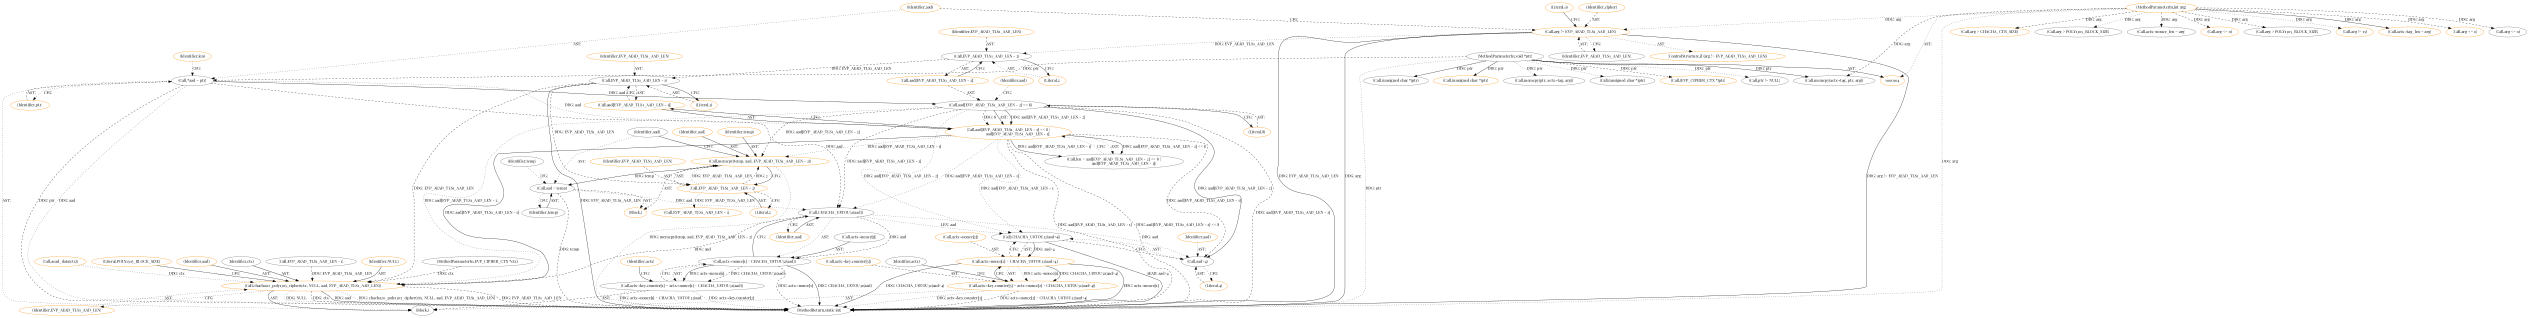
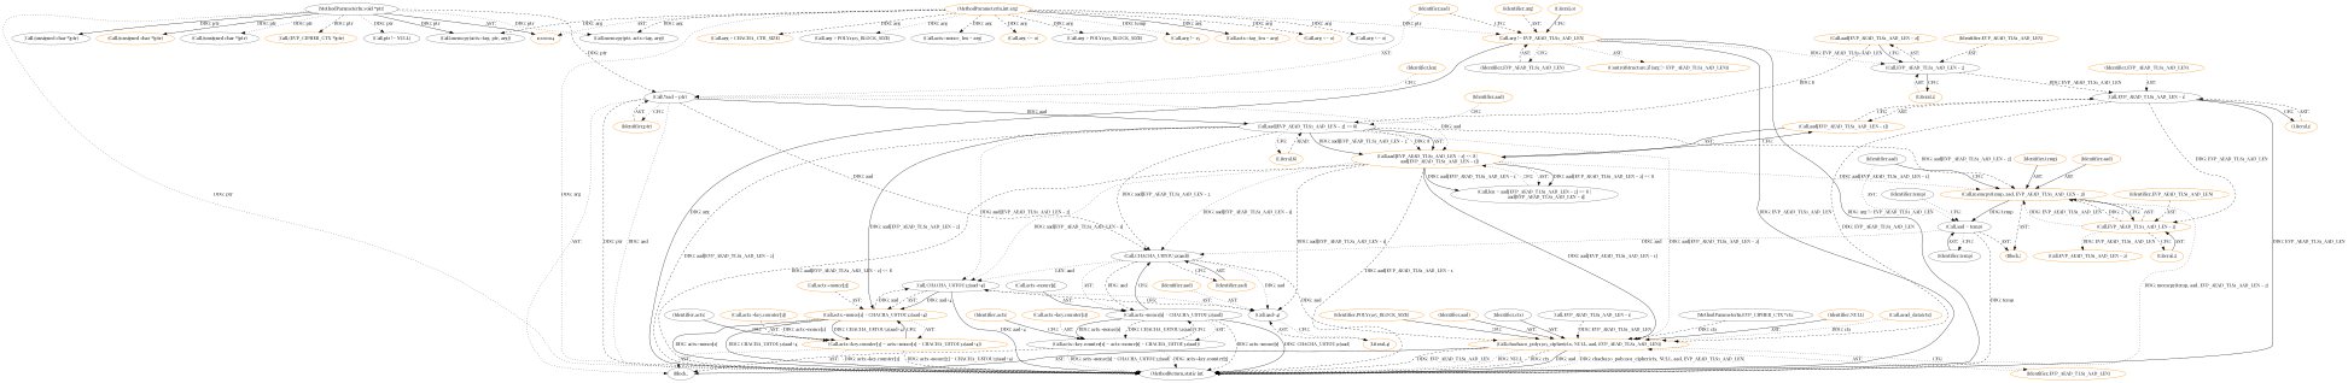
  digraph {
    fontname="Playfair Display"
    node [color=darkorange fontname="Playfair Display"]
    edge [fontname="Playfair Display" style=dashed]
    n1 [label="(Call,memcpy(temp, aad, EVP_AEAD_TLS1_AAD_LEN - 2))"]
    n2 [label="(Call,EVP_AEAD_TLS1_AAD_LEN - 2)"]
    n3 [color=gray40 label="(Call,aad = temp)"]
    n4 [label="(Block,)"]
    n5 [color=gray40 label="(MethodReturn,static int)"]
    n6 [label="(Literal,2)"]
    n7 [label="(Call,EVP_AEAD_TLS1_AAD_LEN - 2)"]
    n8 [color=gray40 label="(Call,CHACHA_U8TOU32(aad))"]
    n9 [color=gray40 label="(Identifier,temp)"]
    n10 [color=gray40 label="(Call,aad[EVP_AEAD_TLS1_AAD_LEN - 2] << 8)"]
    n11 [label="(Call,aad[EVP_AEAD_TLS1_AAD_LEN - 2] << 8 |\n                   aad[EVP_AEAD_TLS1_AAD_LEN - 1])"]
    n12 [color=gray40 label="(Call,CHACHA_U8TOU32(aad+4))"]
    n13 [color=gray40 label="(Call,aad+4)"]
    n14 [label="(Call,chacha20_poly1305_cipher(ctx, NULL, aad, EVP_AEAD_TLS1_AAD_LEN))"]
    n15 [label="(Literal,8)"]
    n16 [color=gray40 label="(Call,len = aad[EVP_AEAD_TLS1_AAD_LEN - 2] << 8 |\n                   aad[EVP_AEAD_TLS1_AAD_LEN - 1])"]
    n17 [label="(Call,aad[EVP_AEAD_TLS1_AAD_LEN - 1])"]
    n18 [color=gray40 label="(Call,actx->nonce[1] ^ CHACHA_U8TOU32(aad))"]
    n19 [label="(Identifier,aad)"]
    n20 [label="(Call,actx->nonce[2] ^ CHACHA_U8TOU32(aad+4))"]
    n21 [label="(Literal,4)"]
    n22 [color=gray40 label="(Block,)"]
    n23 [label="(Identifier,EVP_AEAD_TLS1_AAD_LEN)"]
    n24 [color=gray40 label="(Call,*aad = ptr)"]
    n25 [label="(Identifier,ptr)"]
    n26 [color=gray40 label="(MethodParameterIn,void *ptr)"]
    n27 [color=gray40 label="(Call,(unsigned char *)ptr)"]
    n28 [label="(Call,(unsigned char *)ptr)"]
    n29 [color=gray40 label="(Call,memcpy(ptr, actx->tag, arg))"]
    n30 [color=gray40 label="(Call,(unsigned char *)ptr)"]
    n31 [label="(Call,(EVP_CIPHER_CTX *)ptr)"]
    n32 [color=gray40 label="(Call,ptr != NULL)"]
    n33 [color=gray40 label="(Call,memcpy(actx->tag, ptr, arg))"]
    1000104
    n35 [color=gray40 label="(Call,EVP_AEAD_TLS1_AAD_LEN - 1)"]
    n36 [label="(Literal,1)"]
    n37 [color=gray40 label="(Call,EVP_AEAD_TLS1_AAD_LEN - 2)"]
    n38 [label="(Literal,2)"]
    n39 [label="(Call,aad[EVP_AEAD_TLS1_AAD_LEN - 2])"]
    n40 [label="(Call,arg != EVP_AEAD_TLS1_AAD_LEN)"]
    n41 [color=gray40 label="(Identifier,EVP_AEAD_TLS1_AAD_LEN)"]
    n42 [label="(ControlStructure,if (arg != EVP_AEAD_TLS1_AAD_LEN))"]
    n43 [label="(MethodParameterIn,int arg)"]
    n44 [label="(Call,arg > CHACHA_CTR_SIZE)"]
    n45 [color=gray40 label="(Call,arg > POLY1305_BLOCK_SIZE)"]
    n46 [color=gray40 label="(Call,actx->nonce_len = arg)"]
    n47 [label="(Call,arg <= 0)"]
    n48 [color=gray40 label="(Call,arg > POLY1305_BLOCK_SIZE)"]
    n49 [label="(Call,arg != 15)"]
    n50 [label="(Call,actx->tag_len = arg)"]
    n51 [label="(Call,arg <= 0)"]
    n52 [color=gray40 label="(Call,arg <= 0)"]
    n53 [color=gray40 label="(Call,actx->key.counter[2] = actx->nonce[1] ^ CHACHA_U8TOU32(aad))"]
    n54 [label="(Call,actx->key.counter[3] = actx->nonce[2] ^ CHACHA_U8TOU32(aad+4))"]
    n55 [label="(Literal,0)"]
    n56 [label="(Identifier,temp)"]
    n57 [label="(Identifier,aad)"]
    n58 [color=gray40 label="(MethodParameterIn,EVP_CIPHER_CTX *ctx)"]
    n59 [label="(Identifier,aad)"]
    n60 [label="(Identifier,EVP_AEAD_TLS1_AAD_LEN)"]
    n61 [label="(Identifier,len)"]
    n62 [label="(Identifier,NULL)"]
    n63 [label="(Call,aead_data(ctx))"]
    n64 [label="(Call,actx->key.counter[3])"]
    n65 [label="(Identifier,aad)"]
    n66 [label="(Call,actx->nonce[2])"]
-   n67 [label="(Literal,POLY1305_BLOCK_SIZE)"]
+   n67 [label="(Identifier,POLY1305_BLOCK_SIZE)"]
    n68 [label="(Identifier,EVP_AEAD_TLS1_AAD_LEN)"]
    n69 [color=gray40 label="(Identifier,temp)"]
    n70 [label="(Identifier,actx)"]
    n71 [color=gray40 label="(Identifier,actx)"]
    n72 [label="(Identifier,aad)"]
    n73 [color=gray40 label="(Identifier,aad)"]
    n74 [label="(Identifier,EVP_AEAD_TLS1_AAD_LEN)"]
    n75 [color=gray40 label="(Call,actx->nonce[1])"]
+   n76 [label="(Call,actx->key.counter[2])"]
    n77 [label="(Identifier,aad)"]
    n78 [color=gray40 label="(Identifier,ctx)"]
    n79 [color=gray40 label="(Call,EVP_AEAD_TLS1_AAD_LEN - 1)"]
-   n80 [label="(Identifier,cipher)"]
+   n80 [label="(Identifier,arg)"]
    n1 -> n2 [label="CFG: " style=solid]
    n1 -> n3 [label="DDG: temp" style=solid]
    n1 -> n4 [label="AST: "]
    n1 -> n5 [label="DDG: memcpy(temp, aad, EVP_AEAD_TLS1_AAD_LEN - 2)" style=dotted]
    n2 -> n1 [label="AST: "]
    n2 -> n1 [label="DDG: EVP_AEAD_TLS1_AAD_LEN" style=dotted]
    n2 -> n1 [label="DDG: 2"]
    n2 -> n6 [label="CFG: "]
    n2 -> n7 [label="DDG: EVP_AEAD_TLS1_AAD_LEN" style=dotted]
    n3 -> n4 [label="AST: "]
    n3 -> n5 [label="DDG: temp"]
    n3 -> n8 [label="DDG: aad" style=dotted]
    n3 -> n9 [label="CFG: " style=dotted]
    n6 -> n2 [label="AST: " style=solid]
    n8 -> n12 [label="LEN: aad" style=dotted]
    n8 -> n13 [label="DDG: aad" style=dotted]
    n8 -> n14 [label="DDG: aad"]
    n8 -> n18 [label="AST: " style=dotted]
    n8 -> n18 [label="DDG: aad"]
    n8 -> n19 [label="CFG: "]
    n9 -> n3 [label="AST: " style=solid]
    n10 -> n1 [label="DDG: aad[EVP_AEAD_TLS1_AAD_LEN - 2]"]
    n10 -> n5 [label="DDG: aad[EVP_AEAD_TLS1_AAD_LEN - 2]"]
    n10 -> n8 [label="DDG: aad[EVP_AEAD_TLS1_AAD_LEN - 2]"]
    n10 -> n11 [label="AST: " style=solid]
    n10 -> n11 [label="DDG: aad[EVP_AEAD_TLS1_AAD_LEN - 2]" style=solid]
    n10 -> n11 [label="DDG: 8"]
    n10 -> n12 [label="DDG: aad[EVP_AEAD_TLS1_AAD_LEN - 2]" style=dotted]
-   n10 -> n13 [label="DDG: aad[EVP_AEAD_TLS1_AAD_LEN - 2]" style=solid]
+   n10 -> n20 [label="DDG: aad[EVP_AEAD_TLS1_AAD_LEN - 2]" style=solid]
    n10 -> n14 [label="DDG: aad[EVP_AEAD_TLS1_AAD_LEN - 2]" style=dotted]
-   n10 -> n15 [label="CFG: " style=solid]
+   n10 -> n15 [label="CFG: " style=dotted]
    n11 -> n1 [label="DDG: aad[EVP_AEAD_TLS1_AAD_LEN - 1]" style=dotted]
    n11 -> n5 [label="DDG: aad[EVP_AEAD_TLS1_AAD_LEN - 2] << 8"]
    n11 -> n5 [label="DDG: aad[EVP_AEAD_TLS1_AAD_LEN - 1]"]
    n11 -> n8 [label="DDG: aad[EVP_AEAD_TLS1_AAD_LEN - 1]" style=dotted]
    n11 -> n12 [label="DDG: aad[EVP_AEAD_TLS1_AAD_LEN - 1]" style=dotted]
    n11 -> n13 [label="DDG: aad[EVP_AEAD_TLS1_AAD_LEN - 1]"]
    n11 -> n14 [label="DDG: aad[EVP_AEAD_TLS1_AAD_LEN - 1]" style=solid]
    n11 -> n16 [label="AST: " style=dotted]
    n11 -> n16 [label="DDG: aad[EVP_AEAD_TLS1_AAD_LEN - 2] << 8" style=solid]
    n11 -> n16 [label="DDG: aad[EVP_AEAD_TLS1_AAD_LEN - 1]" style=solid]
    n11 -> n17 [label="CFG: " style=solid]
-   n12 -> n5 [label="AEAD: aad+4" style=solid]
+   n12 -> n5 [label="DDG: aad+4" style=solid]
    n12 -> n13 [label="CFG: "]
    n12 -> n20 [label="AST: "]
    n12 -> n20 [label="DDG: aad+4" style=solid]
    n13 -> n12 [label="AST: " style=dotted]
    n13 -> n21 [label="CFG: " style=dotted]
    n14 -> n5 [label="DDG: chacha20_poly1305_cipher(ctx, NULL, aad, EVP_AEAD_TLS1_AAD_LEN)" style=dotted]
    n14 -> n5 [label="DDG: EVP_AEAD_TLS1_AAD_LEN"]
    n14 -> n5 [label="DDG: NULL" style=dotted]
    n14 -> n5 [label="DDG: ctx"]
    n14 -> n5 [label="DDG: aad" style=solid]
    n14 -> n22 [label="AST: " style=solid]
    n14 -> n23 [label="CFG: " style=dotted]
-   n15 -> n10 [label="AST: "]
+   n15 -> n10 [label="AEAD: "]
    n16 -> n11 [label="CFG: " style=dotted]
    n17 -> n11 [label="AST: " style=solid]
    n17 -> n35 [label="CFG: "]
    n18 -> n5 [label="DDG: actx->nonce[1]"]
    n18 -> n5 [label="DDG: CHACHA_U8TOU32(aad)" style=solid]
    n18 -> n8 [label="CFG: " style=solid]
    n18 -> n53 [label="AST: " style=dotted]
    n18 -> n53 [label="DDG: actx->nonce[1]" style=solid]
    n18 -> n53 [label="DDG: CHACHA_U8TOU32(aad)"]
    n19 -> n8 [label="AST: " style=solid]
    n20 -> n5 [label="DDG: actx->nonce[2]" style=solid]
    n20 -> n5 [label="DDG: CHACHA_U8TOU32(aad+4)" style=solid]
-   n20 -> n12 [label="CFG: "]
+   n20 -> n12 [label="DDG: aad"]
    n20 -> n54 [label="AST: " style=dotted]
    n20 -> n54 [label="DDG: actx->nonce[2]" style=dotted]
    n20 -> n54 [label="DDG: CHACHA_U8TOU32(aad+4)" style=solid]
    n21 -> n13 [label="AST: "]
    n23 -> n14 [label="AST: " style=dotted]
    n24 -> n5 [label="DDG: aad" style=dotted]
    n24 -> n5 [label="DDG: ptr"]
    n24 -> n8 [label="DDG: aad"]
    n24 -> n10 [label="DDG: aad" style=solid]
    n24 -> n11 [label="DDG: aad" style=dotted]
    n24 -> n22 [label="AST: " style=dotted]
    n24 -> n25 [label="CFG: " style=dotted]
    n25 -> n24 [label="AST: "]
    n26 -> n5 [label="DDG: ptr" style=dotted]
    n26 -> n24 [label="DDG: ptr"]
    n26 -> n27 [label="DDG: ptr" style=solid]
    n26 -> n28 [label="DDG: ptr" style=solid]
    n26 -> n29 [label="DDG: ptr" style=dotted]
    n26 -> n30 [label="DDG: ptr" style=dotted]
    n26 -> n31 [label="DDG: ptr"]
    n26 -> n32 [label="DDG: ptr" style=dotted]
    n26 -> n33 [label="DDG: ptr" style=solid]
    n26 -> 1000104 [label="AST: " style=solid]
    n35 -> n2 [label="DDG: EVP_AEAD_TLS1_AAD_LEN"]
    n35 -> n5 [label="DDG: EVP_AEAD_TLS1_AAD_LEN" style=solid]
    n35 -> n14 [label="DDG: EVP_AEAD_TLS1_AAD_LEN"]
    n35 -> n17 [label="AST: "]
    n35 -> n36 [label="CFG: " style=solid]
    n36 -> n35 [label="AST: "]
    n37 -> n35 [label="DDG: EVP_AEAD_TLS1_AAD_LEN"]
    n37 -> n38 [label="CFG: " style=solid]
    n37 -> n39 [label="AST: "]
    n38 -> n37 [label="AST: " style=dotted]
-   n39 -> n10 [label="AST: "]
+   n39 -> n10 [label="DDG: 8"]
    n39 -> n37 [label="CFG: " style=solid]
    n40 -> n5 [label="DDG: arg != EVP_AEAD_TLS1_AAD_LEN" style=solid]
    n40 -> n5 [label="DDG: arg" style=solid]
    n40 -> n5 [label="DDG: EVP_AEAD_TLS1_AAD_LEN" style=solid]
    n40 -> n37 [label="DDG: EVP_AEAD_TLS1_AAD_LEN" style=dotted]
    n40 -> n41 [label="CFG: " style=dotted]
    n40 -> n42 [label="AST: " style=dotted]
    n41 -> n40 [label="AST: "]
    n43 -> n5 [label="DDG: arg" style=dotted]
+   n43 -> n29 [label="DDG: arg"]
    n43 -> n33 [label="DDG: arg"]
    n43 -> 1000104 [label="AST: " style=dotted]
-   n43 -> n40 [label="DDG: arg" style=dotted]
+   n43 -> n40 [label="DDG: ptr" style=dotted]
    n43 -> n44 [label="DDG: arg"]
    n43 -> n45 [label="DDG: arg" style=dotted]
    n43 -> n46 [label="DDG: arg"]
    n43 -> n47 [label="DDG: arg"]
    n43 -> n48 [label="DDG: arg"]
-   n43 -> n49 [label="DDG: arg" style=dotted]
+   n43 -> n49 [label="DDG: temp" style=dotted]
    n43 -> n50 [label="DDG: arg" style=solid]
    n43 -> n51 [label="DDG: arg"]
    n43 -> n52 [label="DDG: arg"]
    n53 -> n5 [label="DDG: actx->nonce[1] ^ CHACHA_U8TOU32(aad)" style=dotted]
    n53 -> n5 [label="DDG: actx->key.counter[2]" style=dotted]
    n53 -> n18 [label="CFG: "]
    n53 -> n22 [label="AST: "]
    n54 -> n5 [label="DDG: actx->key.counter[3]" style=dotted]
    n54 -> n5 [label="DDG: actx->nonce[2] ^ CHACHA_U8TOU32(aad+4)"]
    n54 -> n20 [label="CFG: " style=solid]
    n54 -> n22 [label="AST: " style=dotted]
    n55 -> n40 [label="CFG: " style=solid]
    n56 -> n1 [label="AST: " style=solid]
    n57 -> n10 [label="CFG: " style=dotted]
    n58 -> n14 [label="DDG: ctx"]
    n59 -> n1 [label="AST: " style=solid]
    n60 -> n35 [label="AST: " style=dotted]
    n61 -> n24 [label="CFG: " style=dotted]
    n62 -> n14 [label="AST: " style=solid]
    n63 -> n14 [label="DDG: ctx" style=dotted]
    n64 -> n54 [label="AST: "]
    n65 -> n24 [label="AST: " style=dotted]
    n65 -> n40 [label="CFG: "]
    n66 -> n20 [label="AST: "]
    n67 -> n14 [label="CFG: " style=solid]
    n68 -> n2 [label="AST: "]
    n69 -> n3 [label="CFG: " style=dotted]
    n70 -> n53 [label="CFG: " style=solid]
    n71 -> n54 [label="CFG: " style=solid]
    n72 -> n13 [label="AST: " style=dotted]
    n73 -> n1 [label="CFG: " style=solid]
    n73 -> n3 [label="AST: " style=dotted]
    n74 -> n37 [label="AST: "]
    n75 -> n18 [label="AST: " style=solid]
+   n76 -> n53 [label="AST: " style=dotted]
    n77 -> n14 [label="AST: " style=solid]
    n78 -> n14 [label="AST: " style=solid]
    n79 -> n14 [label="DDG: EVP_AEAD_TLS1_AAD_LEN"]
    n80 -> n40 [label="AST: "]
  }
